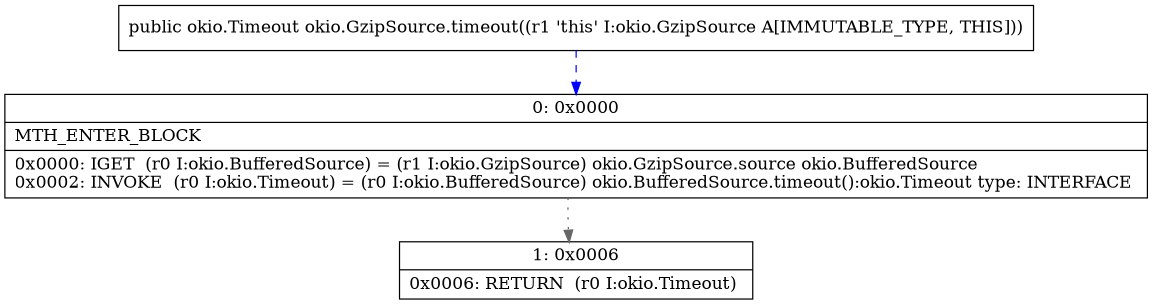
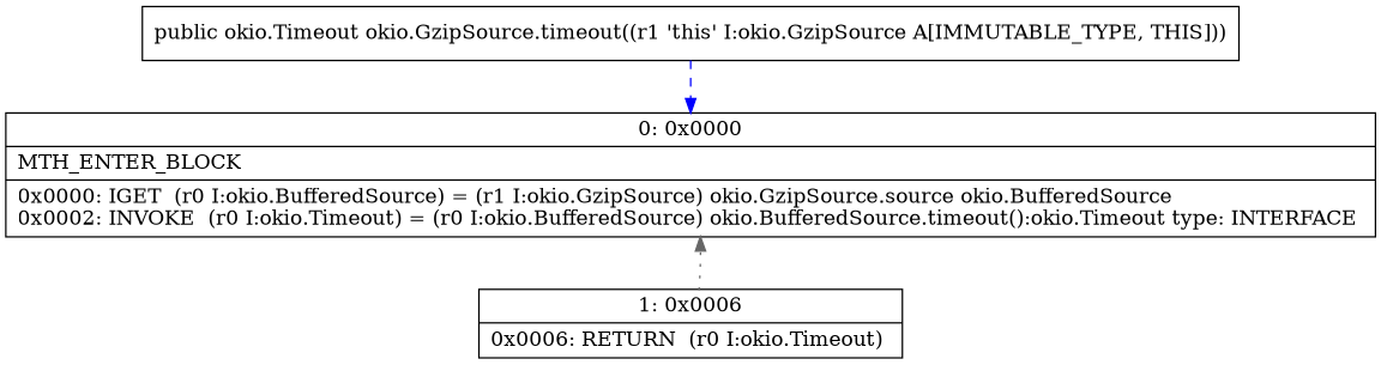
  digraph {
    node [shape=record]
    n1 [label="{0\:\ 0x0000|MTH_ENTER_BLOCK\l|0x0000: IGET  (r0 I:okio.BufferedSource) = (r1 I:okio.GzipSource) okio.GzipSource.source okio.BufferedSource \l0x0002: INVOKE  (r0 I:okio.Timeout) = (r0 I:okio.BufferedSource) okio.BufferedSource.timeout():okio.Timeout type: INTERFACE \l}"]
    n2 [label="{1\:\ 0x0006|0x0006: RETURN  (r0 I:okio.Timeout) \l}"]
    n3 [label="{public okio.Timeout okio.GzipSource.timeout((r1 'this' I:okio.GzipSource A[IMMUTABLE_TYPE, THIS])) }"]
-   n1 -> n2 [color=gray40 style=dotted]
+   n2 -> n1 [color=gray40 style=dotted]
    n3 -> n1 [color=blue style=dashed]
  }
